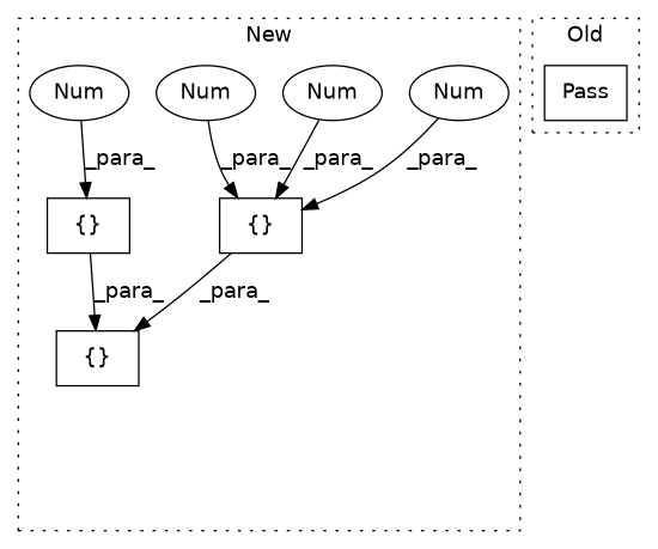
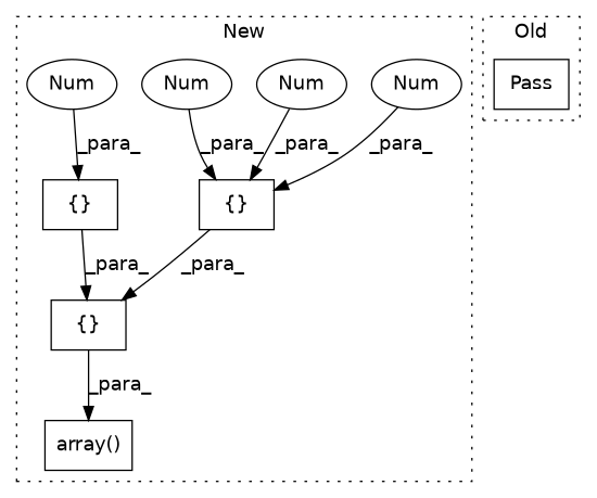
  digraph {
    fontname="DejaVu Sans"
    node [a=76 fontname="DejaVu Sans" l="1,0" shape=box]
    edge [fontname="DejaVu Sans"]
+   n1 [a=75 l="9,1" label="array()" s="2004,2358"]
    n2 [a=59 label="{}" s="2076,2099"]
    n3 [l=10 label=Num s=2082 shape=ellipse]
    n4 [a=59 label="{}" s="2013,2357"]
    n5 [l=5 label=Num s=2094 shape=ellipse]
    n6 [a=59 label="{}" s="2015,2036"]
    n7 [l=1 label=Num s=2028 shape=ellipse]
    n8 [l=3 label=Num s=2077 shape=ellipse]
    n9 [a=62 l=4 label=Pass s=1832]
    subgraph cluster_1 {
      label=New
      style=dotted
+     n1
      n2
      n3
      n4
      n5
      n6
      n7
      n8
    }
    subgraph cluster_2 {
      label=Old
      style=dotted
      n9
    }
    n2 -> n4 [label=_para_]
    n3 -> n2 [label=_para_]
+   n4 -> n1 [label=_para_]
    n5 -> n2 [label=_para_]
    n6 -> n4 [label=_para_]
    n7 -> n6 [label=_para_]
    n8 -> n2 [label=_para_]
  }
